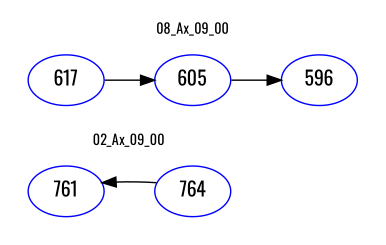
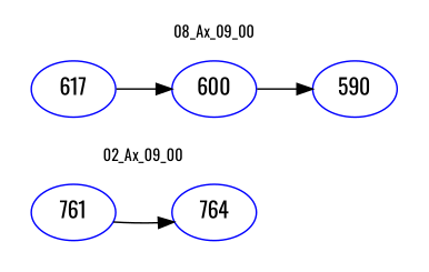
  digraph {
    fontname=Oswald
    rankdir=LR
    node [color=blue fontname=Oswald]
    edge [color=black fontname=Oswald]
    n1 [label=761]
    n2 [label=764]
-   n3 [label=605]
-   n4 [label=596]
+   n3 [label=600]
+   n4 [label=590]
    n5 [label=617]
    subgraph cluster_1 {
      color=white
      fontsize=10
      label="02_Ax_09_00"
      n1
      n2
    }
    subgraph cluster_2 {
      color=white
      fontsize=10
      label="08_Ax_09_00"
      n3
      n4
      n5
    }
-   n2 -> n1
+   n1 -> n2
    n3 -> n4
    n5 -> n3
  }
